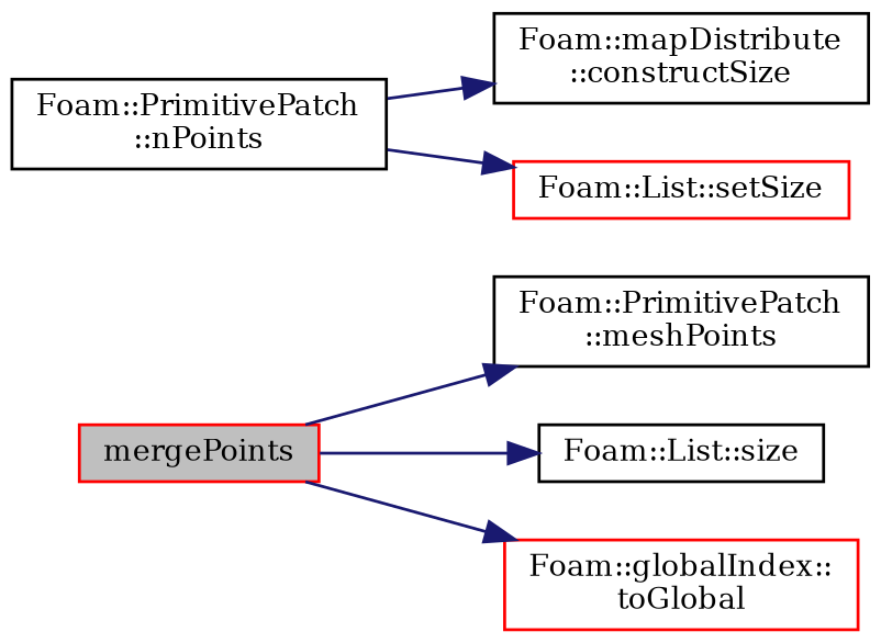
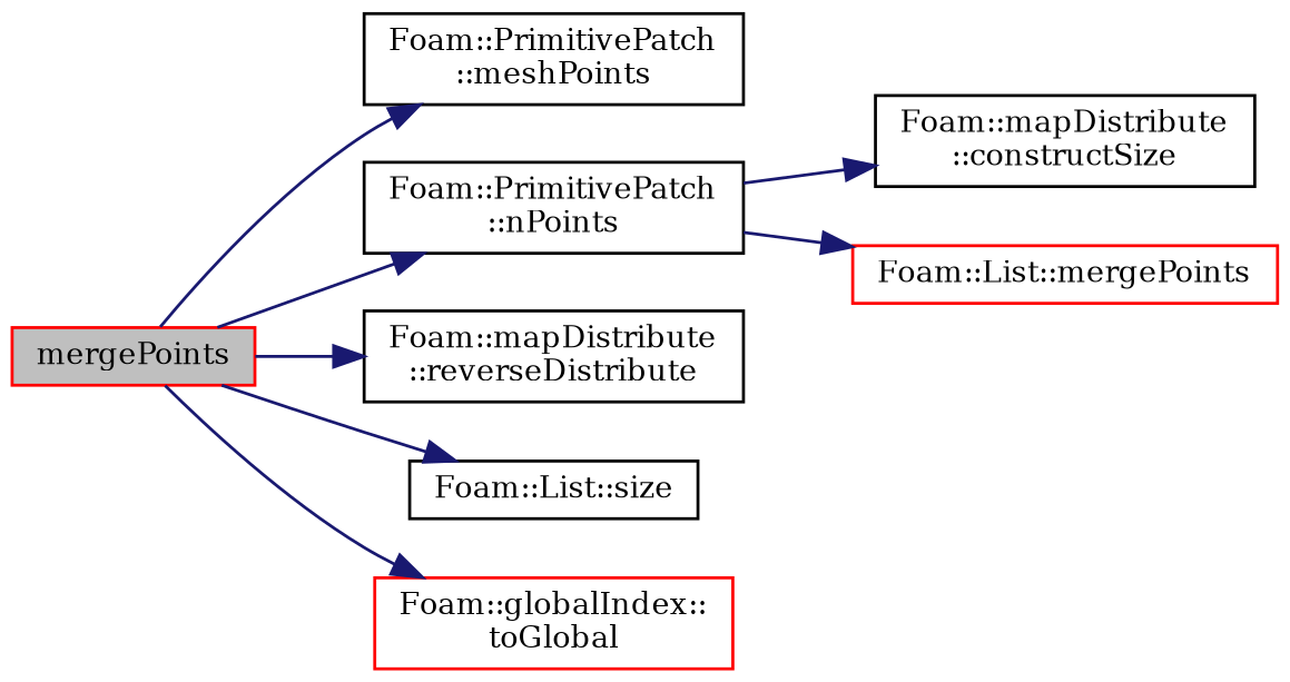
  digraph {
    fontname="DejaVu Serif"
    rankdir=LR
    node [color=black fontname="DejaVu Serif" fontsize=10 shape=record]
    edge [color=midnightblue fontname="DejaVu Serif" fontsize=10 labelfontname=FreeSans labelfontsize=10 style=solid]
    n1 [color=red fillcolor=grey75 fontcolor=black height=0.2 label=mergePoints style=filled width=0.4]
    n2 [height=0.2 label="Foam::PrimitivePatch\l::meshPoints" width=0.4]
    n3 [height=0.2 label="Foam::PrimitivePatch\l::nPoints" width=0.4]
+   n4 [height=0.2 label="Foam::mapDistribute\l::reverseDistribute" width=0.4]
    n5 [height=0.2 label="Foam::List::size" width=0.4]
    n6 [color=red height=0.2 label="Foam::globalIndex::\ltoGlobal" width=0.4]
    n7 [height=0.2 label="Foam::mapDistribute\l::constructSize" width=0.4]
-   n8 [color=red height=0.2 label="Foam::List::setSize" width=0.4]
+   n8 [color=red height=0.2 label="Foam::List::mergePoints" width=0.4]
    n1 -> n2
+   n1 -> n3
+   n1 -> n4
    n1 -> n5
    n1 -> n6
    n3 -> n7
    n3 -> n8
  }
